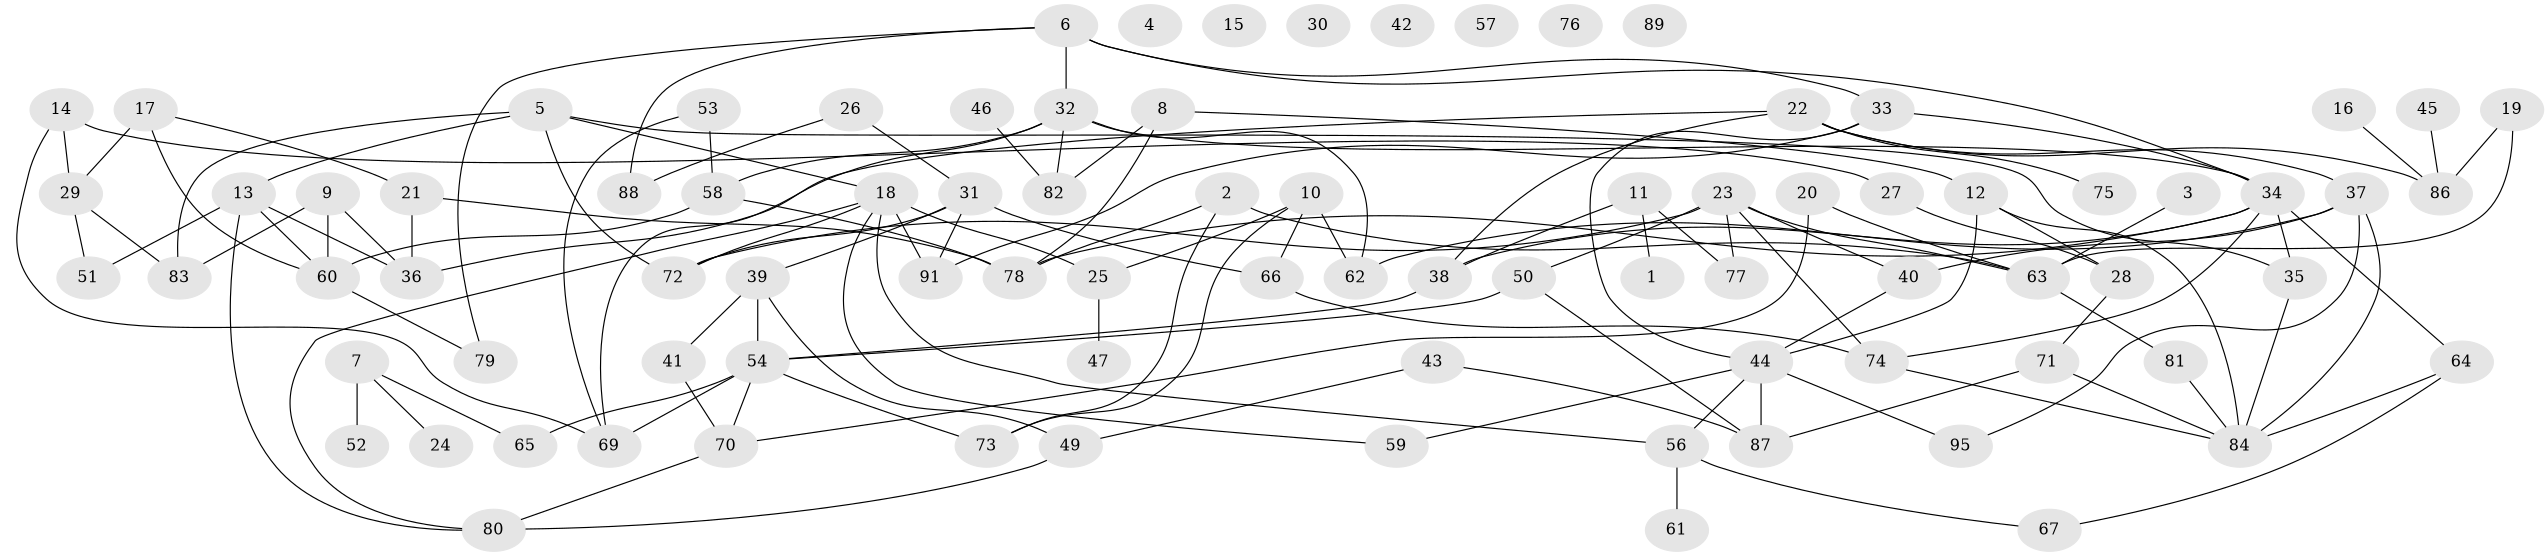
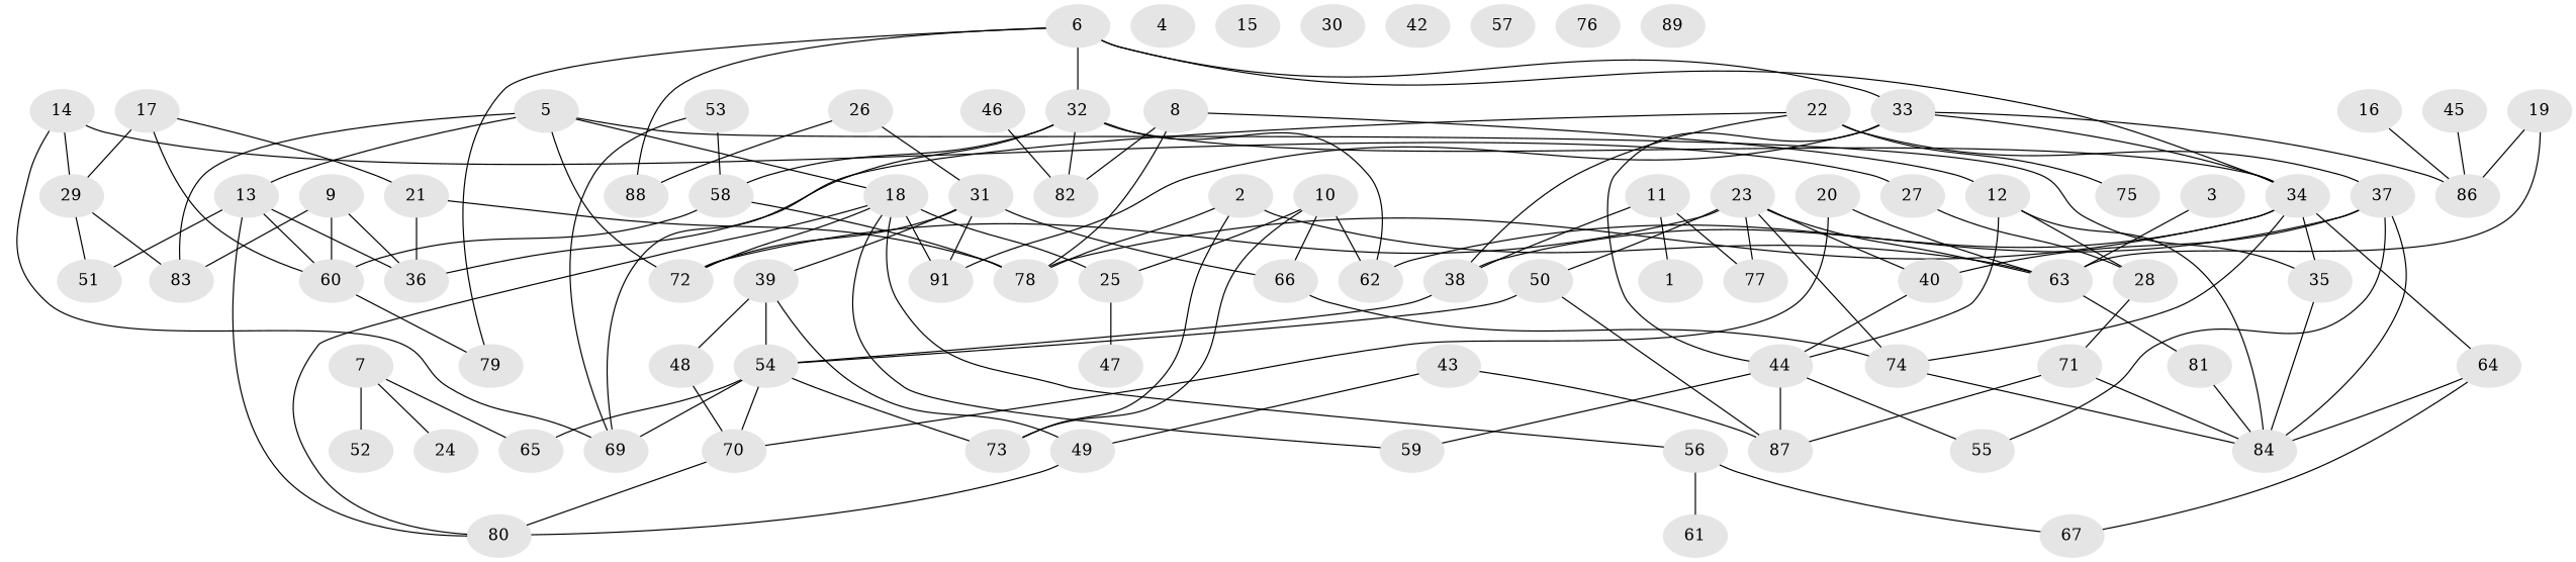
  graph {
    node [color=gray90 style=filled]
    2
    63
    73
    78
    81
    3
    4
    5
    13
    18
    35
    72
    83
    36
    60
    51
    80
    25
    n19 [label=91]
    56
    59
    84
    6
    32
    33
    34
    79
    88
    82
    62
    69
    58
    44
    86
    38
    74
    64
    7
    24
    52
    65
    8
    12
    28
    9
    10
    66
    47
    11
    1
    77
    54
    46
    71
-   55 [label=95]
+   55
    87
    14
    27
    29
    15
    16
    17
    21
    61
    67
    19
    20
    70
    22
    37
    75
    40
    23
    50
    26
    31
    39
    30
-   48 [label=41]
+   48
    49
    42
    43
    45
    53
    57
    76
    n87 [label=89]
    2 -- 63
    2 -- 73
    2 -- 78
    63 -- 81
    81 -- 84
    3 -- 63
    5 -- 13
    5 -- 18
    5 -- 35
    5 -- 72
    5 -- 83
    13 -- 36
    13 -- 60
    13 -- 51
    13 -- 80
    18 -- 72
    18 -- 80
    18 -- 25
    18 -- n19
    18 -- 56
    18 -- 59
    35 -- 84
    60 -- 79
    25 -- 47
    56 -- 61
    56 -- 67
    6 -- 32
    6 -- 33
    6 -- 34
    6 -- 79
    6 -- 88
    32 -- 34
    32 -- 82
    32 -- 62
    32 -- 69
    32 -- 58
    33 -- n19
    33 -- 34
    33 -- 44
-   22 -- 86
+   33 -- 86
    34 -- 78
    34 -- 35
    34 -- 38
    34 -- 74
    34 -- 64
    58 -- 78
    58 -- 60
-   44 -- 56
    44 -- 59
    44 -- 55
    44 -- 87
    38 -- 54
    74 -- 84
    64 -- 84
    64 -- 67
    7 -- 24
    7 -- 52
    7 -- 65
    8 -- 78
    8 -- 82
    8 -- 12
    12 -- 84
    12 -- 44
    12 -- 28
    28 -- 71
    9 -- 83
    9 -- 36
    9 -- 60
    10 -- 73
    10 -- 25
    10 -- 62
    10 -- 66
    66 -- 74
    11 -- 38
    11 -- 1
    11 -- 77
    54 -- 73
    54 -- 69
    54 -- 65
    54 -- 70
    46 -- 82
    71 -- 84
    71 -- 87
    14 -- 69
    14 -- 27
    14 -- 29
    27 -- 28
    29 -- 83
    29 -- 51
    16 -- 86
    17 -- 60
    17 -- 29
    17 -- 21
    21 -- 78
    21 -- 36
    19 -- 63
    19 -- 86
    20 -- 63
    20 -- 70
    70 -- 80
    22 -- 36
    22 -- 38
    22 -- 37
    22 -- 75
    37 -- 84
    37 -- 62
    37 -- 55
    37 -- 40
    40 -- 44
    23 -- 63
    23 -- 72
    23 -- 74
    23 -- 77
    23 -- 40
    23 -- 50
    50 -- 54
    50 -- 87
    26 -- 88
    26 -- 31
    31 -- 72
    31 -- n19
    31 -- 66
    31 -- 39
    39 -- 54
    39 -- 48
    39 -- 49
    48 -- 70
    49 -- 80
    43 -- 87
    43 -- 49
    45 -- 86
    53 -- 69
    53 -- 58
  }
